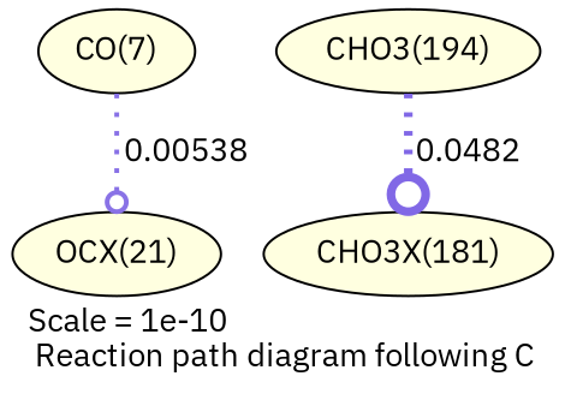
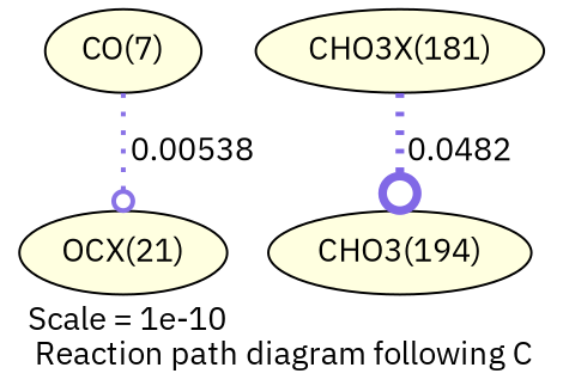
  digraph {
    fontname="IBM Plex Sans"
    label="Scale = 1e-10\l Reaction path diagram following C"
    node [fillcolor=lightyellow fontname="IBM Plex Sans" style=filled]
    edge [arrowhead=odot fontname="IBM Plex Sans" style=dotted]
    n1 [label="OCX(21)"]
    n2 [label="CO(7)"]
    n3 [label="CHO3X(181)"]
    n4 [label="CHO3(194)"]
    n2 -> n1 [arrowsize=1.03 color="0.7, 0.505, 0.9" label=" 0.00538" penwidth=2.05]
-   n4 -> n3 [arrowsize=1.86 color="0.7, 0.548, 0.9" label=" 0.0482" penwidth=3.71]
+   n3 -> n4 [arrowsize=1.86 color="0.7, 0.548, 0.9" label=" 0.0482" penwidth=3.71]
  }
